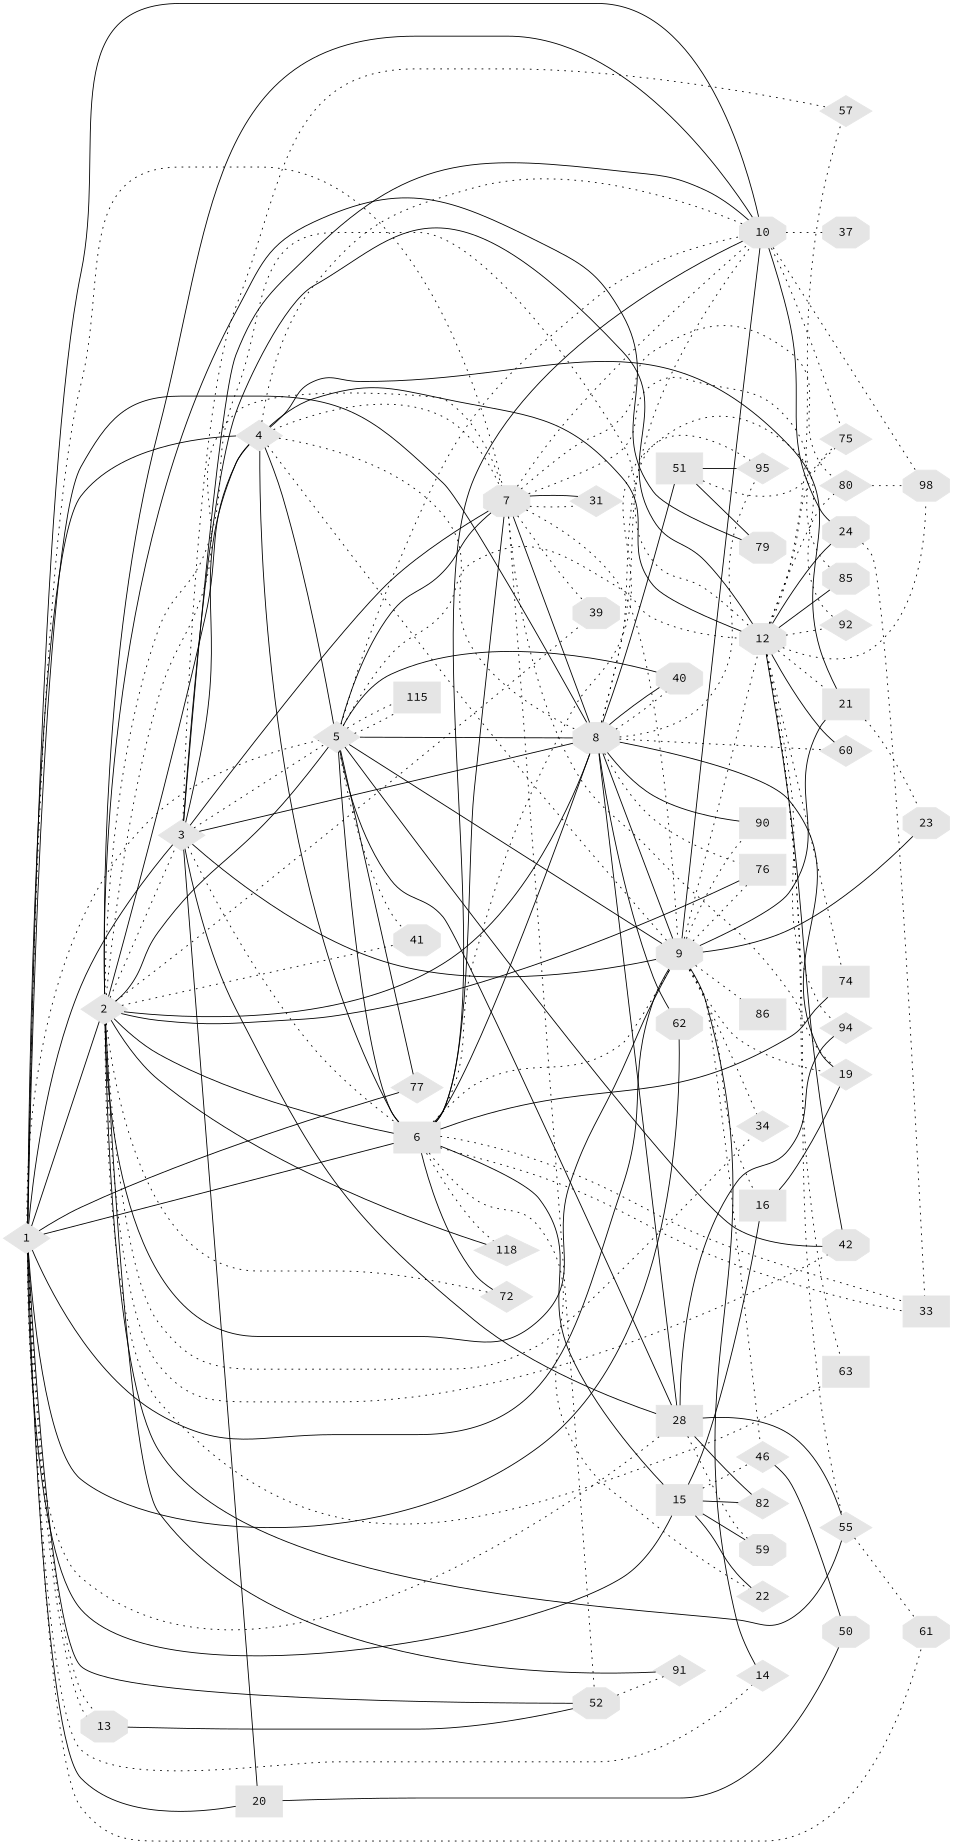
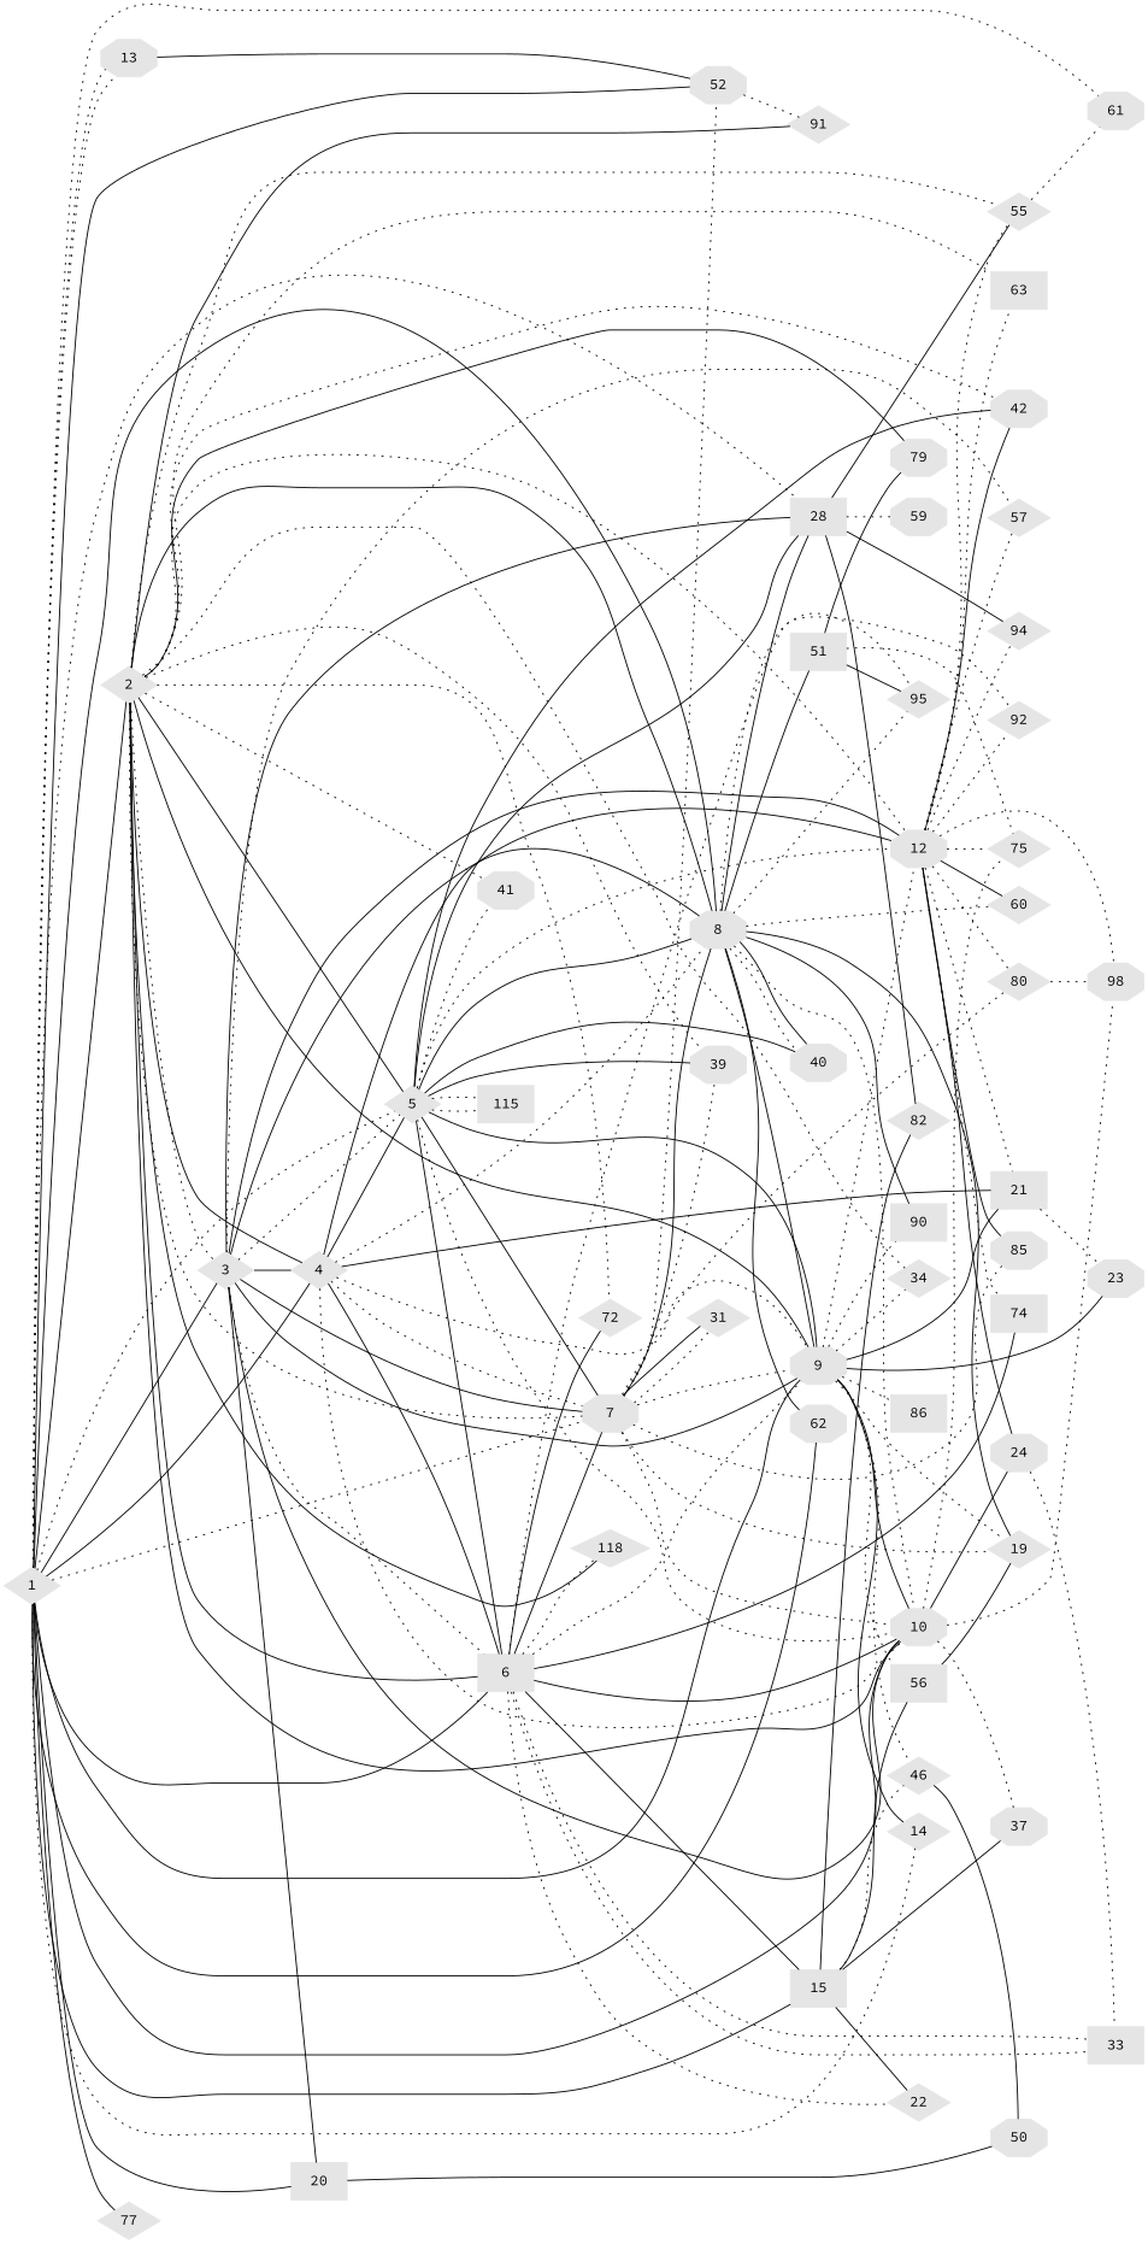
  graph {
    fontname="Source Code Pro"
    rankdir=LR
    node [color=gray90 fontname="Source Code Pro" shape=diamond style=filled]
    edge [fontname="Source Code Pro" style=solid]
    1 [super="+70"]
    2 [super="+67"]
    3 [super="+45"]
    4 [super="+49"]
    5 [super="+25+30+96+99+107"]
    6 [shape=box]
    7 [shape=octagon super="+11"]
    8 [shape=octagon super="+78+36+81"]
    9 [shape=octagon super="+38+18+29+110+111+66+47+89+43+27"]
    10 [shape=octagon super="+64+71"]
    13 [shape=octagon]
    14
    15 [shape=box]
    20 [shape=box]
    28 [shape=box super="+35"]
    52 [shape=octagon super="+83"]
    61 [shape=octagon]
    62 [shape=octagon]
    77
    12 [shape=octagon super="+17+58+53"]
    34
    39 [shape=octagon]
    41 [shape=octagon]
    42 [shape=octagon super="+68"]
    55 [super="+65"]
    63 [shape=box]
    72
-   76 [shape=box super="+84"]
    79 [shape=octagon]
    91 [super="+108"]
    118
    57
    21 [shape=box super="+56"]
    40 [shape=octagon super="+48"]
    115 [shape=box super="+116"]
    22
    33 [shape=box super="+87"]
    74 [shape=box]
    95 [super="+103"]
    19 [super="+32+26"]
    31
    80
    85 [shape=octagon]
    51 [shape=box]
    60
    90 [shape=box]
    92
-   16 [shape=box]
+   16 [shape=box label=56]
    23 [shape=octagon]
    46
    86 [shape=box]
    24 [shape=octagon]
    37 [shape=octagon]
    75
    98 [shape=octagon super="+100"]
    82
    50 [shape=octagon]
    94
    59 [shape=octagon]
    1 -- 2
    1 -- 3
    1 -- 4 [weight=2]
    1 -- 5 [style=dotted weight=3]
    1 -- 6 [weight=2]
    1 -- 7 [style=dotted]
    1 -- 8
    1 -- 9
    1 -- 10 [weight=2]
    1 -- 13 [style=dotted]
    1 -- 13 [style=dotted]
    1 -- 14 [style=dotted]
    1 -- 15
    1 -- 20
    1 -- 28 [style=dotted weight=3]
    1 -- 52
    1 -- 61 [style=dotted]
    1 -- 62
    1 -- 77
    2 -- 3 [style=dotted weight=2]
    2 -- 4
    2 -- 5 [weight=2]
    2 -- 6
    2 -- 7 [style=dotted]
    2 -- 8 [weight=2]
    2 -- 9
    2 -- 10
    2 -- 12 [style=dotted weight=2]
    2 -- 34 [style=dotted]
    2 -- 39 [style=dotted]
    2 -- 41 [style=dotted]
    2 -- 42 [style=dotted]
-   2 -- 55
+   2 -- 55 [style=dotted]
    2 -- 63 [style=dotted]
    2 -- 72 [style=dotted]
-   2 -- 76
    2 -- 79
    2 -- 91 [weight=2]
    2 -- 118
    3 -- 4 [weight=2]
    3 -- 5 [style=dotted weight=2]
    3 -- 6 [style=dotted]
    3 -- 7
    3 -- 8 [weight=2]
    3 -- 9 [weight=2]
    3 -- 10
    3 -- 20
    3 -- 28
    3 -- 12
    3 -- 57 [style=dotted]
    4 -- 5
    4 -- 6
    4 -- 7 [style=dotted]
    4 -- 8 [style=dotted]
    4 -- 9 [style=dotted]
    4 -- 10 [style=dotted]
    4 -- 12
    4 -- 21
    5 -- 6 [weight=2]
    5 -- 7
    5 -- 8 [weight=3]
    5 -- 9 [weight=2]
    5 -- 10 [style=dotted]
    5 -- 28
-   5 -- 77
+   5 -- 39
    5 -- 12 [style=dotted weight=2]
    5 -- 41 [style=dotted]
    5 -- 42
    5 -- 40 [weight=2]
    5 -- 115 [style=dotted weight=2]
    5 -- 115 [style=dotted]
    6 -- 7
-   6 -- 8
    6 -- 9 [style=dotted]
    6 -- 10
    6 -- 15
    6 -- 72
    6 -- 118 [style=dotted]
    6 -- 22 [style=dotted]
    6 -- 33 [style=dotted]
    6 -- 33 [style=dotted]
    6 -- 74
    6 -- 95 [style=dotted]
    7 -- 8 [weight=2]
    7 -- 9 [style=dotted weight=4]
    7 -- 10 [style=dotted weight=2]
    7 -- 52 [style=dotted]
    7 -- 39 [style=dotted]
    7 -- 19 [style=dotted]
    7 -- 31 [style=dotted]
    7 -- 31
    7 -- 80 [style=dotted]
    7 -- 85 [style=dotted]
    8 -- 9 [weight=3]
    8 -- 10 [style=dotted]
    8 -- 28
    8 -- 62
-   8 -- 76 [style=dotted]
    8 -- 40 [style=dotted weight=2]
    8 -- 40
    8 -- 95 [style=dotted]
    8 -- 19
    8 -- 51
    8 -- 60 [style=dotted]
    8 -- 90
    8 -- 92 [style=dotted]
    9 -- 10 [weight=4]
    9 -- 14 [weight=2]
    9 -- 12 [style=dotted weight=4]
    9 -- 34 [style=dotted]
-   9 -- 76 [style=dotted]
    9 -- 21
    9 -- 19 [style=dotted]
    9 -- 90 [style=dotted]
    9 -- 16 [style=dotted]
    9 -- 23
    9 -- 46 [style=dotted]
    9 -- 86 [style=dotted weight=2]
    10 -- 24
    10 -- 37 [style=dotted]
    10 -- 75 [style=dotted]
    10 -- 98 [style=dotted]
    13 -- 52
    15 -- 22
    15 -- 16
    15 -- 46 [style=dotted]
-   15 -- 59
+   15 -- 37
    15 -- 82
    20 -- 50
    28 -- 55
    28 -- 82
    28 -- 94
    28 -- 59 [style=dotted weight=2]
    52 -- 91 [style=dotted]
    12 -- 42
    12 -- 55 [style=dotted]
    12 -- 63 [style=dotted]
    12 -- 57 [style=dotted]
    12 -- 21 [style=dotted]
    12 -- 74 [style=dotted]
    12 -- 80 [style=dotted]
    12 -- 85
    12 -- 60
    12 -- 92 [style=dotted]
    12 -- 24 [weight=2]
    12 -- 75 [style=dotted]
    12 -- 98 [style=dotted]
    12 -- 94 [style=dotted]
    55 -- 61 [style=dotted]
    21 -- 23 [style=dotted]
    80 -- 98 [style=dotted]
    51 -- 79
    51 -- 95
    51 -- 75 [style=dotted]
    16 -- 19
    46 -- 50
    24 -- 33 [style=dotted]
  }
